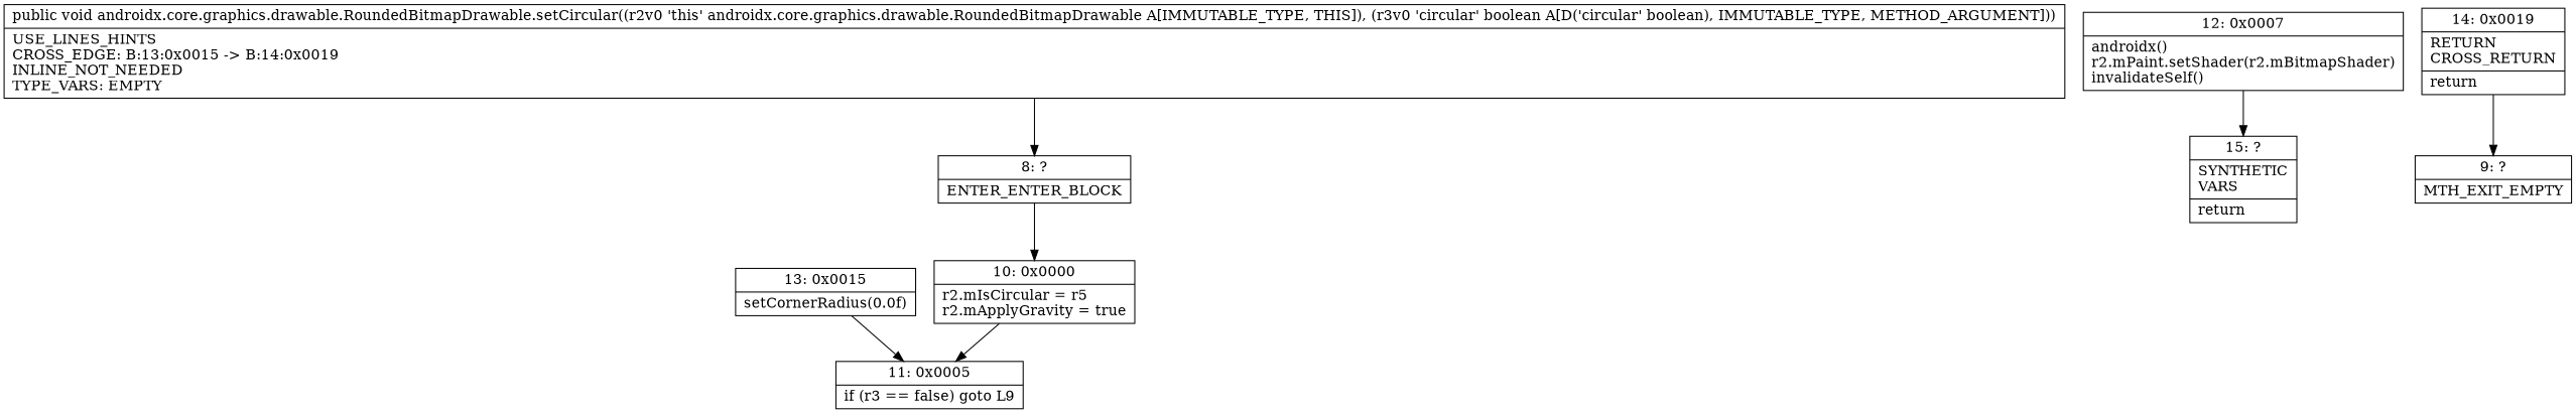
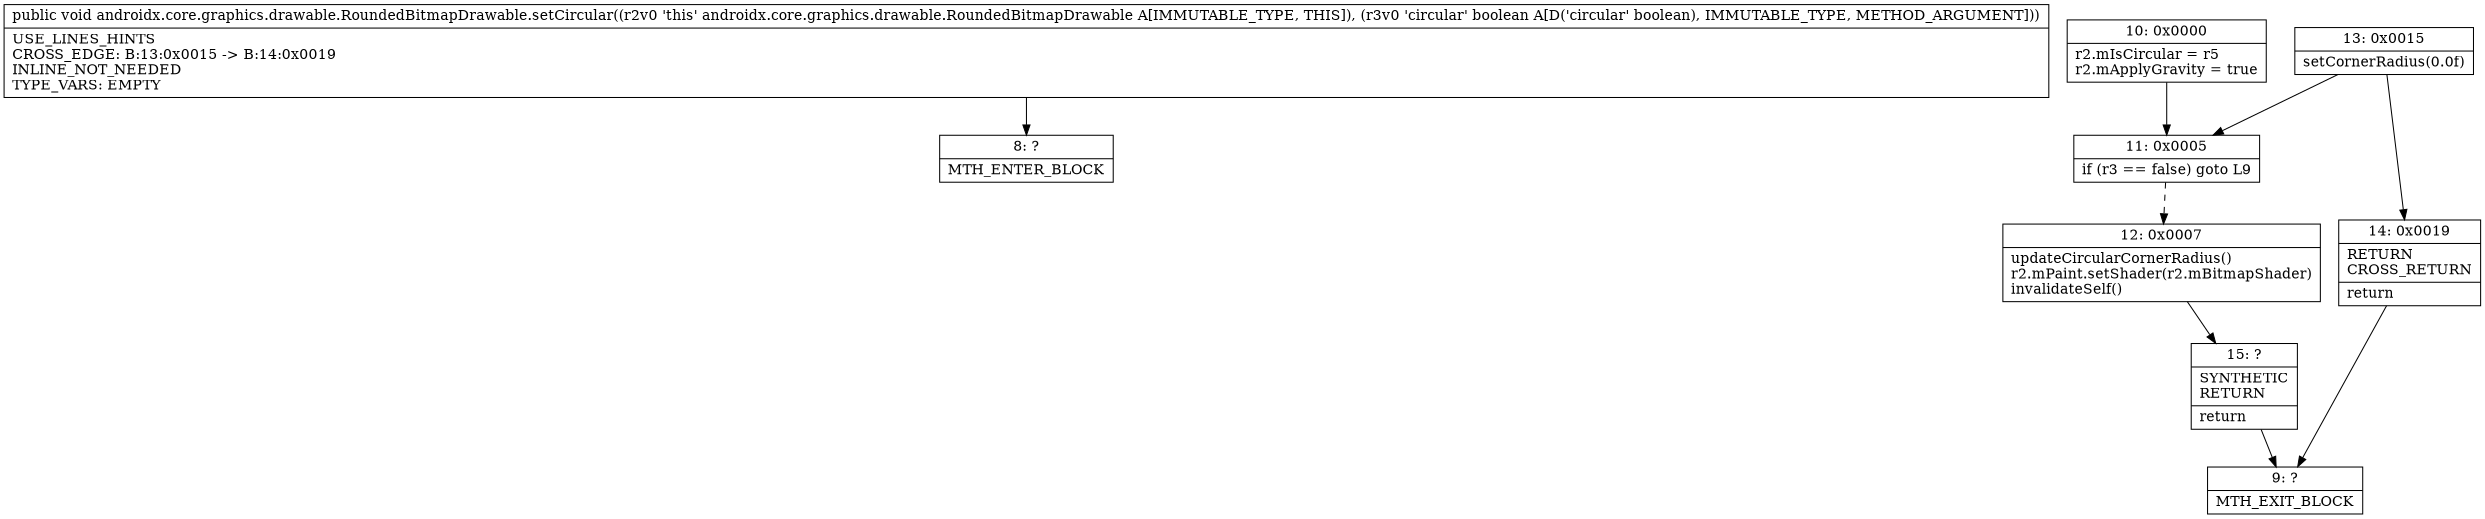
  digraph {
    node [shape=record]
-   n1 [label="{8\:\ ?|ENTER_ENTER_BLOCK\l}"]
+   n1 [label="{8\:\ ?|MTH_ENTER_BLOCK\l}"]
    n2 [label="{10\:\ 0x0000|r2.mIsCircular = r5\lr2.mApplyGravity = true\l}"]
    n3 [label="{11\:\ 0x0005|if (r3 == false) goto L9\l}"]
-   n4 [label="{12\:\ 0x0007|androidx()\lr2.mPaint.setShader(r2.mBitmapShader)\linvalidateSelf()\l}"]
-   n5 [label="{15\:\ ?|SYNTHETIC\lVARS\l|return\l}"]
+   n4 [label="{12\:\ 0x0007|updateCircularCornerRadius()\lr2.mPaint.setShader(r2.mBitmapShader)\linvalidateSelf()\l}"]
+   n5 [label="{15\:\ ?|SYNTHETIC\lRETURN\l|return\l}"]
    n6 [label="{13\:\ 0x0015|setCornerRadius(0.0f)\l}"]
    n7 [label="{14\:\ 0x0019|RETURN\lCROSS_RETURN\l|return\l}"]
-   n8 [label="{9\:\ ?|MTH_EXIT_EMPTY\l}"]
+   n8 [label="{9\:\ ?|MTH_EXIT_BLOCK\l}"]
    n9 [label="{public void androidx.core.graphics.drawable.RoundedBitmapDrawable.setCircular((r2v0 'this' androidx.core.graphics.drawable.RoundedBitmapDrawable A[IMMUTABLE_TYPE, THIS]), (r3v0 'circular' boolean A[D('circular' boolean), IMMUTABLE_TYPE, METHOD_ARGUMENT]))  | USE_LINES_HINTS\lCROSS_EDGE: B:13:0x0015 \-\> B:14:0x0019\lINLINE_NOT_NEEDED\lTYPE_VARS: EMPTY\l}"]
-   n1 -> n2
    n2 -> n3
+   n3 -> n4 [style=dashed]
    n4 -> n5
+   n5 -> n8
    n6 -> n3
+   n6 -> n7
    n7 -> n8
    n9 -> n1
  }
